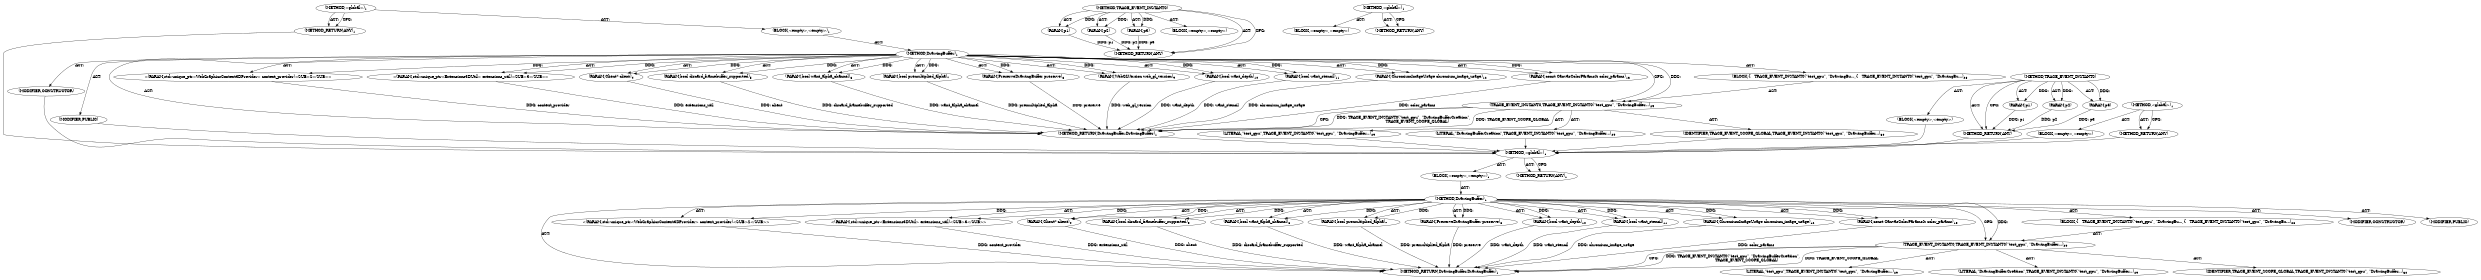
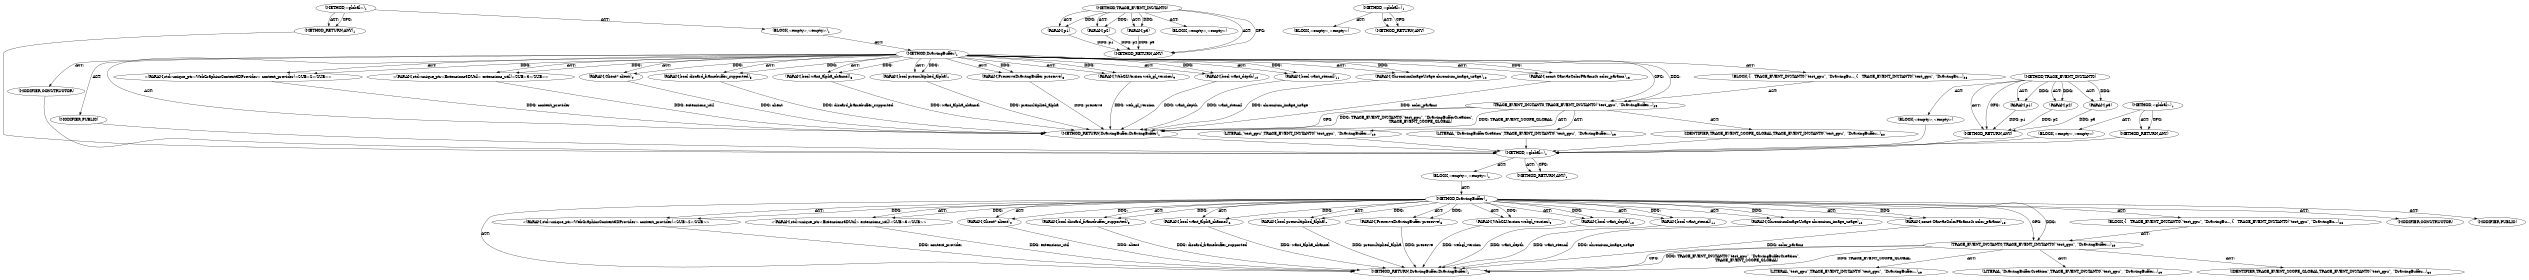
  digraph {
    n1 [label=<(METHOD,&lt;global&gt;)<SUB>1</SUB>>]
    n2 [label=<(BLOCK,&lt;empty&gt;,&lt;empty&gt;)<SUB>1</SUB>>]
    n3 [label=<(METHOD_RETURN,ANY)<SUB>1</SUB>>]
    n4 [label=<(METHOD,DrawingBuffer)<SUB>1</SUB>>]
    n5 [label="<(PARAM,std::unique_ptr&lt;WebGraphicsContext3DProvider&gt; context_provider)<SUB>2</SUB>>"]
    n6 [label="<(PARAM,std::unique_ptr&lt;Extensions3DUtil&gt; extensions_util)<SUB>3</SUB>>"]
    n7 [label=<(PARAM,Client* client)<SUB>4</SUB>>]
    n8 [label=<(PARAM,bool discard_framebuffer_supported)<SUB>5</SUB>>]
    n9 [label=<(PARAM,bool want_alpha_channel)<SUB>6</SUB>>]
    n10 [label=<(PARAM,bool premultiplied_alpha)<SUB>7</SUB>>]
    n11 [label=<(PARAM,PreserveDrawingBuffer preserve)<SUB>8</SUB>>]
    n12 [label=<(PARAM,WebGLVersion web_gl_version)<SUB>9</SUB>>]
    n13 [label=<(PARAM,bool want_depth)<SUB>10</SUB>>]
    n14 [label=<(PARAM,bool want_stencil)<SUB>11</SUB>>]
    n15 [label=<(PARAM,ChromiumImageUsage chromium_image_usage)<SUB>12</SUB>>]
    n16 [label=<(PARAM,const CanvasColorParams&amp; color_params)<SUB>13</SUB>>]
    n17 [label=<(BLOCK,{   TRACE_EVENT_INSTANT0(&quot;test_gpu&quot;, &quot;DrawingBu...,{   TRACE_EVENT_INSTANT0(&quot;test_gpu&quot;, &quot;DrawingBu...)<SUB>28</SUB>>]
    n18 [label=<(TRACE_EVENT_INSTANT0,TRACE_EVENT_INSTANT0(&quot;test_gpu&quot;, &quot;DrawingBuffer...)<SUB>29</SUB>>]
    n19 [label=<(MODIFIER,CONSTRUCTOR)>]
    n20 [label=<(MODIFIER,PUBLIC)>]
    n21 [label=<(METHOD_RETURN,DrawingBuffer.DrawingBuffer)<SUB>1</SUB>>]
    n22 [label=<(LITERAL,&quot;test_gpu&quot;,TRACE_EVENT_INSTANT0(&quot;test_gpu&quot;, &quot;DrawingBuffer...)<SUB>29</SUB>>]
    n23 [label=<(LITERAL,&quot;DrawingBufferCreation&quot;,TRACE_EVENT_INSTANT0(&quot;test_gpu&quot;, &quot;DrawingBuffer...)<SUB>29</SUB>>]
    n24 [label=<(IDENTIFIER,TRACE_EVENT_SCOPE_GLOBAL,TRACE_EVENT_INSTANT0(&quot;test_gpu&quot;, &quot;DrawingBuffer...)<SUB>30</SUB>>]
    n25 [label=<(METHOD,&lt;global&gt;)<SUB>1</SUB>>]
    n26 [label=<(METHOD,TRACE_EVENT_INSTANT0)>]
    n27 [label=<(PARAM,p1)>]
    n28 [label=<(PARAM,p2)>]
    n29 [label=<(PARAM,p3)>]
    n30 [label=<(BLOCK,&lt;empty&gt;,&lt;empty&gt;)>]
    n31 [label=<(METHOD_RETURN,ANY)>]
    n32 [label=<(METHOD,&lt;global&gt;)<SUB>1</SUB>>]
    n33 [label=<(BLOCK,&lt;empty&gt;,&lt;empty&gt;)>]
    n34 [label=<(METHOD_RETURN,ANY)>]
    n35 [label=<(BLOCK,&lt;empty&gt;,&lt;empty&gt;)<SUB>1</SUB>>]
    n36 [label=<(METHOD_RETURN,ANY)<SUB>1</SUB>>]
    n37 [label=<(METHOD,DrawingBuffer)<SUB>1</SUB>>]
    n38 [label="<(PARAM,std::unique_ptr&lt;WebGraphicsContext3DProvider&gt; context_provider)<SUB>2</SUB>>"]
    n39 [label="<(PARAM,std::unique_ptr&lt;Extensions3DUtil&gt; extensions_util)<SUB>3</SUB>>"]
    n40 [label=<(PARAM,Client* client)<SUB>4</SUB>>]
    n41 [label=<(PARAM,bool discard_framebuffer_supported)<SUB>5</SUB>>]
    n42 [label=<(PARAM,bool want_alpha_channel)<SUB>6</SUB>>]
    n43 [label=<(PARAM,bool premultiplied_alpha)<SUB>7</SUB>>]
    n44 [label=<(PARAM,PreserveDrawingBuffer preserve)<SUB>8</SUB>>]
+   n45 [label=<(PARAM,WebGLVersion webgl_version)<SUB>9</SUB>>]
    n46 [label=<(PARAM,bool want_depth)<SUB>10</SUB>>]
    n47 [label=<(PARAM,bool want_stencil)<SUB>11</SUB>>]
    n48 [label=<(PARAM,ChromiumImageUsage chromium_image_usage)<SUB>12</SUB>>]
    n49 [label=<(PARAM,const CanvasColorParams&amp; color_params)<SUB>13</SUB>>]
    n50 [label=<(BLOCK,{   TRACE_EVENT_INSTANT0(&quot;test_gpu&quot;, &quot;DrawingBu...,{   TRACE_EVENT_INSTANT0(&quot;test_gpu&quot;, &quot;DrawingBu...)<SUB>28</SUB>>]
    n51 [label=<(TRACE_EVENT_INSTANT0,TRACE_EVENT_INSTANT0(&quot;test_gpu&quot;, &quot;DrawingBuffer...)<SUB>29</SUB>>]
    n52 [label=<(MODIFIER,CONSTRUCTOR)>]
    n53 [label=<(MODIFIER,PUBLIC)>]
    n54 [label=<(METHOD_RETURN,DrawingBuffer.DrawingBuffer)<SUB>1</SUB>>]
    n55 [label=<(LITERAL,&quot;test_gpu&quot;,TRACE_EVENT_INSTANT0(&quot;test_gpu&quot;, &quot;DrawingBuffer...)<SUB>29</SUB>>]
    n56 [label=<(LITERAL,&quot;DrawingBufferCreation&quot;,TRACE_EVENT_INSTANT0(&quot;test_gpu&quot;, &quot;DrawingBuffer...)<SUB>29</SUB>>]
    n57 [label=<(IDENTIFIER,TRACE_EVENT_SCOPE_GLOBAL,TRACE_EVENT_INSTANT0(&quot;test_gpu&quot;, &quot;DrawingBuffer...)<SUB>30</SUB>>]
    n58 [label=<(METHOD,TRACE_EVENT_INSTANT0)>]
    n59 [label=<(PARAM,p1)>]
    n60 [label=<(PARAM,p2)>]
    n61 [label=<(PARAM,p3)>]
    n62 [label=<(BLOCK,&lt;empty&gt;,&lt;empty&gt;)>]
    n63 [label=<(METHOD_RETURN,ANY)>]
    n64 [label=<(METHOD,&lt;global&gt;)<SUB>1</SUB>>]
    n65 [label=<(BLOCK,&lt;empty&gt;,&lt;empty&gt;)>]
    n66 [label=<(METHOD_RETURN,ANY)>]
    n1 -> n2 [label="AST: "]
    n1 -> n3 [label="AST: "]
    n1 -> n3 [label="CFG: "]
    n2 -> n4 [label="AST: "]
    n3 -> n25
    n4 -> n5 [label="AST: "]
    n4 -> n5 [label="DDG: "]
    n4 -> n6 [label="AST: "]
    n4 -> n6 [label="DDG: "]
    n4 -> n7 [label="AST: "]
    n4 -> n7 [label="DDG: "]
    n4 -> n8 [label="AST: "]
    n4 -> n8 [label="DDG: "]
    n4 -> n9 [label="AST: "]
    n4 -> n9 [label="DDG: "]
    n4 -> n10 [label="AST: "]
    n4 -> n10 [label="DDG: "]
    n4 -> n11 [label="AST: "]
    n4 -> n11 [label="DDG: "]
    n4 -> n12 [label="AST: "]
    n4 -> n12 [label="DDG: "]
    n4 -> n13 [label="AST: "]
    n4 -> n13 [label="DDG: "]
    n4 -> n14 [label="AST: "]
    n4 -> n14 [label="DDG: "]
    n4 -> n15 [label="AST: "]
    n4 -> n15 [label="DDG: "]
    n4 -> n16 [label="AST: "]
    n4 -> n16 [label="DDG: "]
    n4 -> n17 [label="AST: "]
    n4 -> n18 [label="CFG: "]
    n4 -> n18 [label="DDG: "]
    n4 -> n19 [label="AST: "]
    n4 -> n20 [label="AST: "]
    n4 -> n21 [label="AST: "]
    n5 -> n21 [label="DDG: context_provider"]
    n6 -> n21 [label="DDG: extensions_util"]
    n7 -> n21 [label="DDG: client"]
    n8 -> n21 [label="DDG: discard_framebuffer_supported"]
    n9 -> n21 [label="DDG: want_alpha_channel"]
    n10 -> n21 [label="DDG: premultiplied_alpha"]
    n11 -> n21 [label="DDG: preserve"]
    n12 -> n21 [label="DDG: web_gl_version"]
    n13 -> n21 [label="DDG: want_depth"]
    n14 -> n21 [label="DDG: want_stencil"]
    n15 -> n21 [label="DDG: chromium_image_usage"]
    n16 -> n21 [label="DDG: color_params"]
    n17 -> n18 [label="AST: "]
    n18 -> n21 [label="CFG: "]
    n18 -> n21 [label="DDG: TRACE_EVENT_INSTANT0(&quot;test_gpu&quot;, &quot;DrawingBufferCreation&quot;,\n                       TRACE_EVENT_SCOPE_GLOBAL)"]
    n18 -> n21 [label="DDG: TRACE_EVENT_SCOPE_GLOBAL"]
    n18 -> n22 [label="AST: "]
    n18 -> n23 [label="AST: "]
    n18 -> n24 [label="AST: "]
    n19 -> n25
    n20 -> n25
    n21 -> n25
    n22 -> n25
    n23 -> n25
    n24 -> n25
    n25 -> n35 [label="AST: "]
    n25 -> n36 [label="AST: "]
    n25 -> n36 [label="CFG: "]
    n26 -> n27 [label="AST: "]
    n26 -> n27 [label="DDG: "]
    n26 -> n28 [label="AST: "]
    n26 -> n28 [label="DDG: "]
    n26 -> n29 [label="AST: "]
    n26 -> n29 [label="DDG: "]
    n26 -> n30 [label="AST: "]
    n26 -> n31 [label="AST: "]
    n26 -> n31 [label="CFG: "]
    n27 -> n31 [label="DDG: p1"]
    n28 -> n31 [label="DDG: p2"]
    n29 -> n31 [label="DDG: p3"]
    n30 -> n25
    n31 -> n25
    n32 -> n33 [label="AST: "]
    n32 -> n34 [label="AST: "]
    n32 -> n34 [label="CFG: "]
    n33 -> n25
    n34 -> n25
    n35 -> n37 [label="AST: "]
    n37 -> n38 [label="AST: "]
    n37 -> n38 [label="DDG: "]
    n37 -> n39 [label="AST: "]
    n37 -> n39 [label="DDG: "]
    n37 -> n40 [label="AST: "]
    n37 -> n40 [label="DDG: "]
    n37 -> n41 [label="AST: "]
    n37 -> n41 [label="DDG: "]
    n37 -> n42 [label="AST: "]
    n37 -> n42 [label="DDG: "]
    n37 -> n43 [label="AST: "]
    n37 -> n43 [label="DDG: "]
    n37 -> n44 [label="AST: "]
    n37 -> n44 [label="DDG: "]
+   n37 -> n45 [label="AST: "]
+   n37 -> n45 [label="DDG: "]
    n37 -> n46 [label="AST: "]
    n37 -> n46 [label="DDG: "]
    n37 -> n47 [label="AST: "]
    n37 -> n47 [label="DDG: "]
    n37 -> n48 [label="AST: "]
    n37 -> n48 [label="DDG: "]
    n37 -> n49 [label="AST: "]
    n37 -> n49 [label="DDG: "]
    n37 -> n50 [label="AST: "]
    n37 -> n51 [label="CFG: "]
    n37 -> n51 [label="DDG: "]
    n37 -> n52 [label="AST: "]
    n37 -> n53 [label="AST: "]
    n37 -> n54 [label="AST: "]
    n38 -> n54 [label="DDG: context_provider"]
    n39 -> n54 [label="DDG: extensions_util"]
    n40 -> n54 [label="DDG: client"]
    n41 -> n54 [label="DDG: discard_framebuffer_supported"]
    n42 -> n54 [label="DDG: want_alpha_channel"]
    n43 -> n54 [label="DDG: premultiplied_alpha"]
    n44 -> n54 [label="DDG: preserve"]
+   n45 -> n54 [label="DDG: webgl_version"]
    n46 -> n54 [label="DDG: want_depth"]
    n47 -> n54 [label="DDG: want_stencil"]
    n48 -> n54 [label="DDG: chromium_image_usage"]
    n49 -> n54 [label="DDG: color_params"]
    n50 -> n51 [label="AST: "]
    n51 -> n54 [label="CFG: "]
    n51 -> n54 [label="DDG: TRACE_EVENT_INSTANT0(&quot;test_gpu&quot;, &quot;DrawingBufferCreation&quot;,\n                       TRACE_EVENT_SCOPE_GLOBAL)"]
    n51 -> n54 [label="DDG: TRACE_EVENT_SCOPE_GLOBAL"]
    n51 -> n55 [label="AST: "]
    n51 -> n56 [label="AST: "]
    n51 -> n57 [label="AST: "]
    n58 -> n59 [label="AST: "]
    n58 -> n59 [label="DDG: "]
    n58 -> n60 [label="AST: "]
    n58 -> n60 [label="DDG: "]
    n58 -> n61 [label="AST: "]
    n58 -> n61 [label="DDG: "]
    n58 -> n62 [label="AST: "]
    n58 -> n63 [label="AST: "]
    n58 -> n63 [label="CFG: "]
    n59 -> n63 [label="DDG: p1"]
    n60 -> n63 [label="DDG: p2"]
    n61 -> n63 [label="DDG: p3"]
    n64 -> n65 [label="AST: "]
    n64 -> n66 [label="AST: "]
    n64 -> n66 [label="CFG: "]
  }
